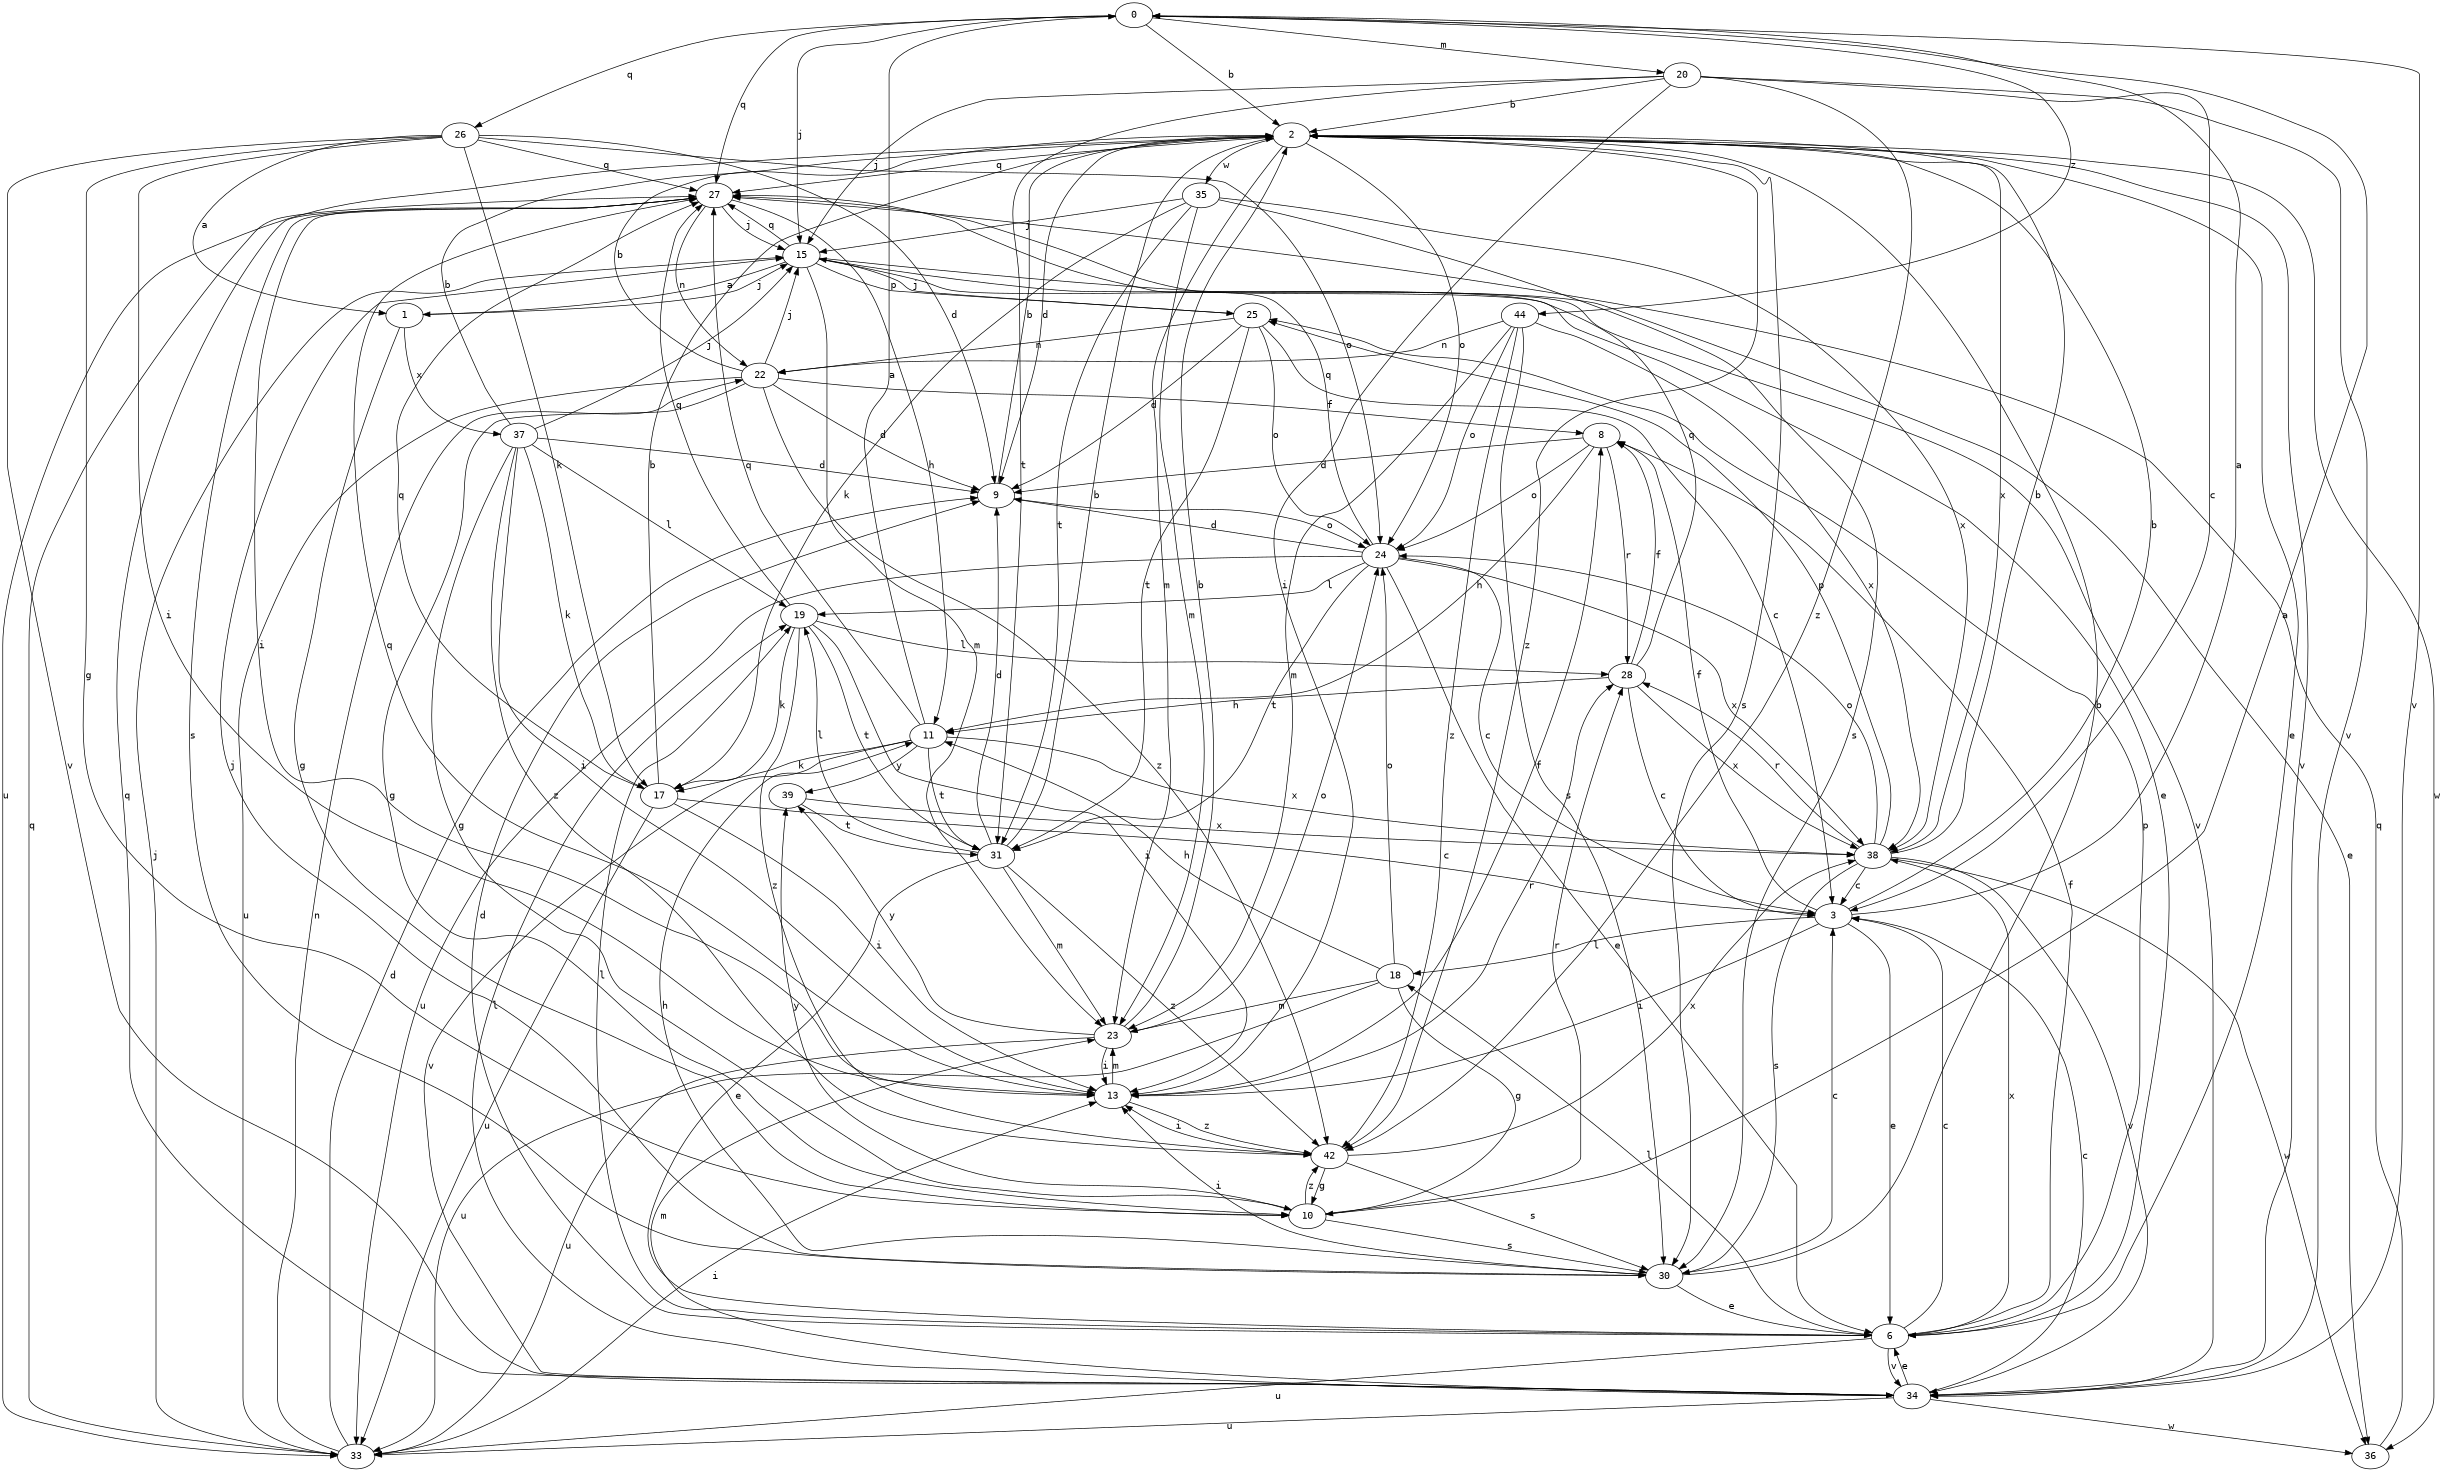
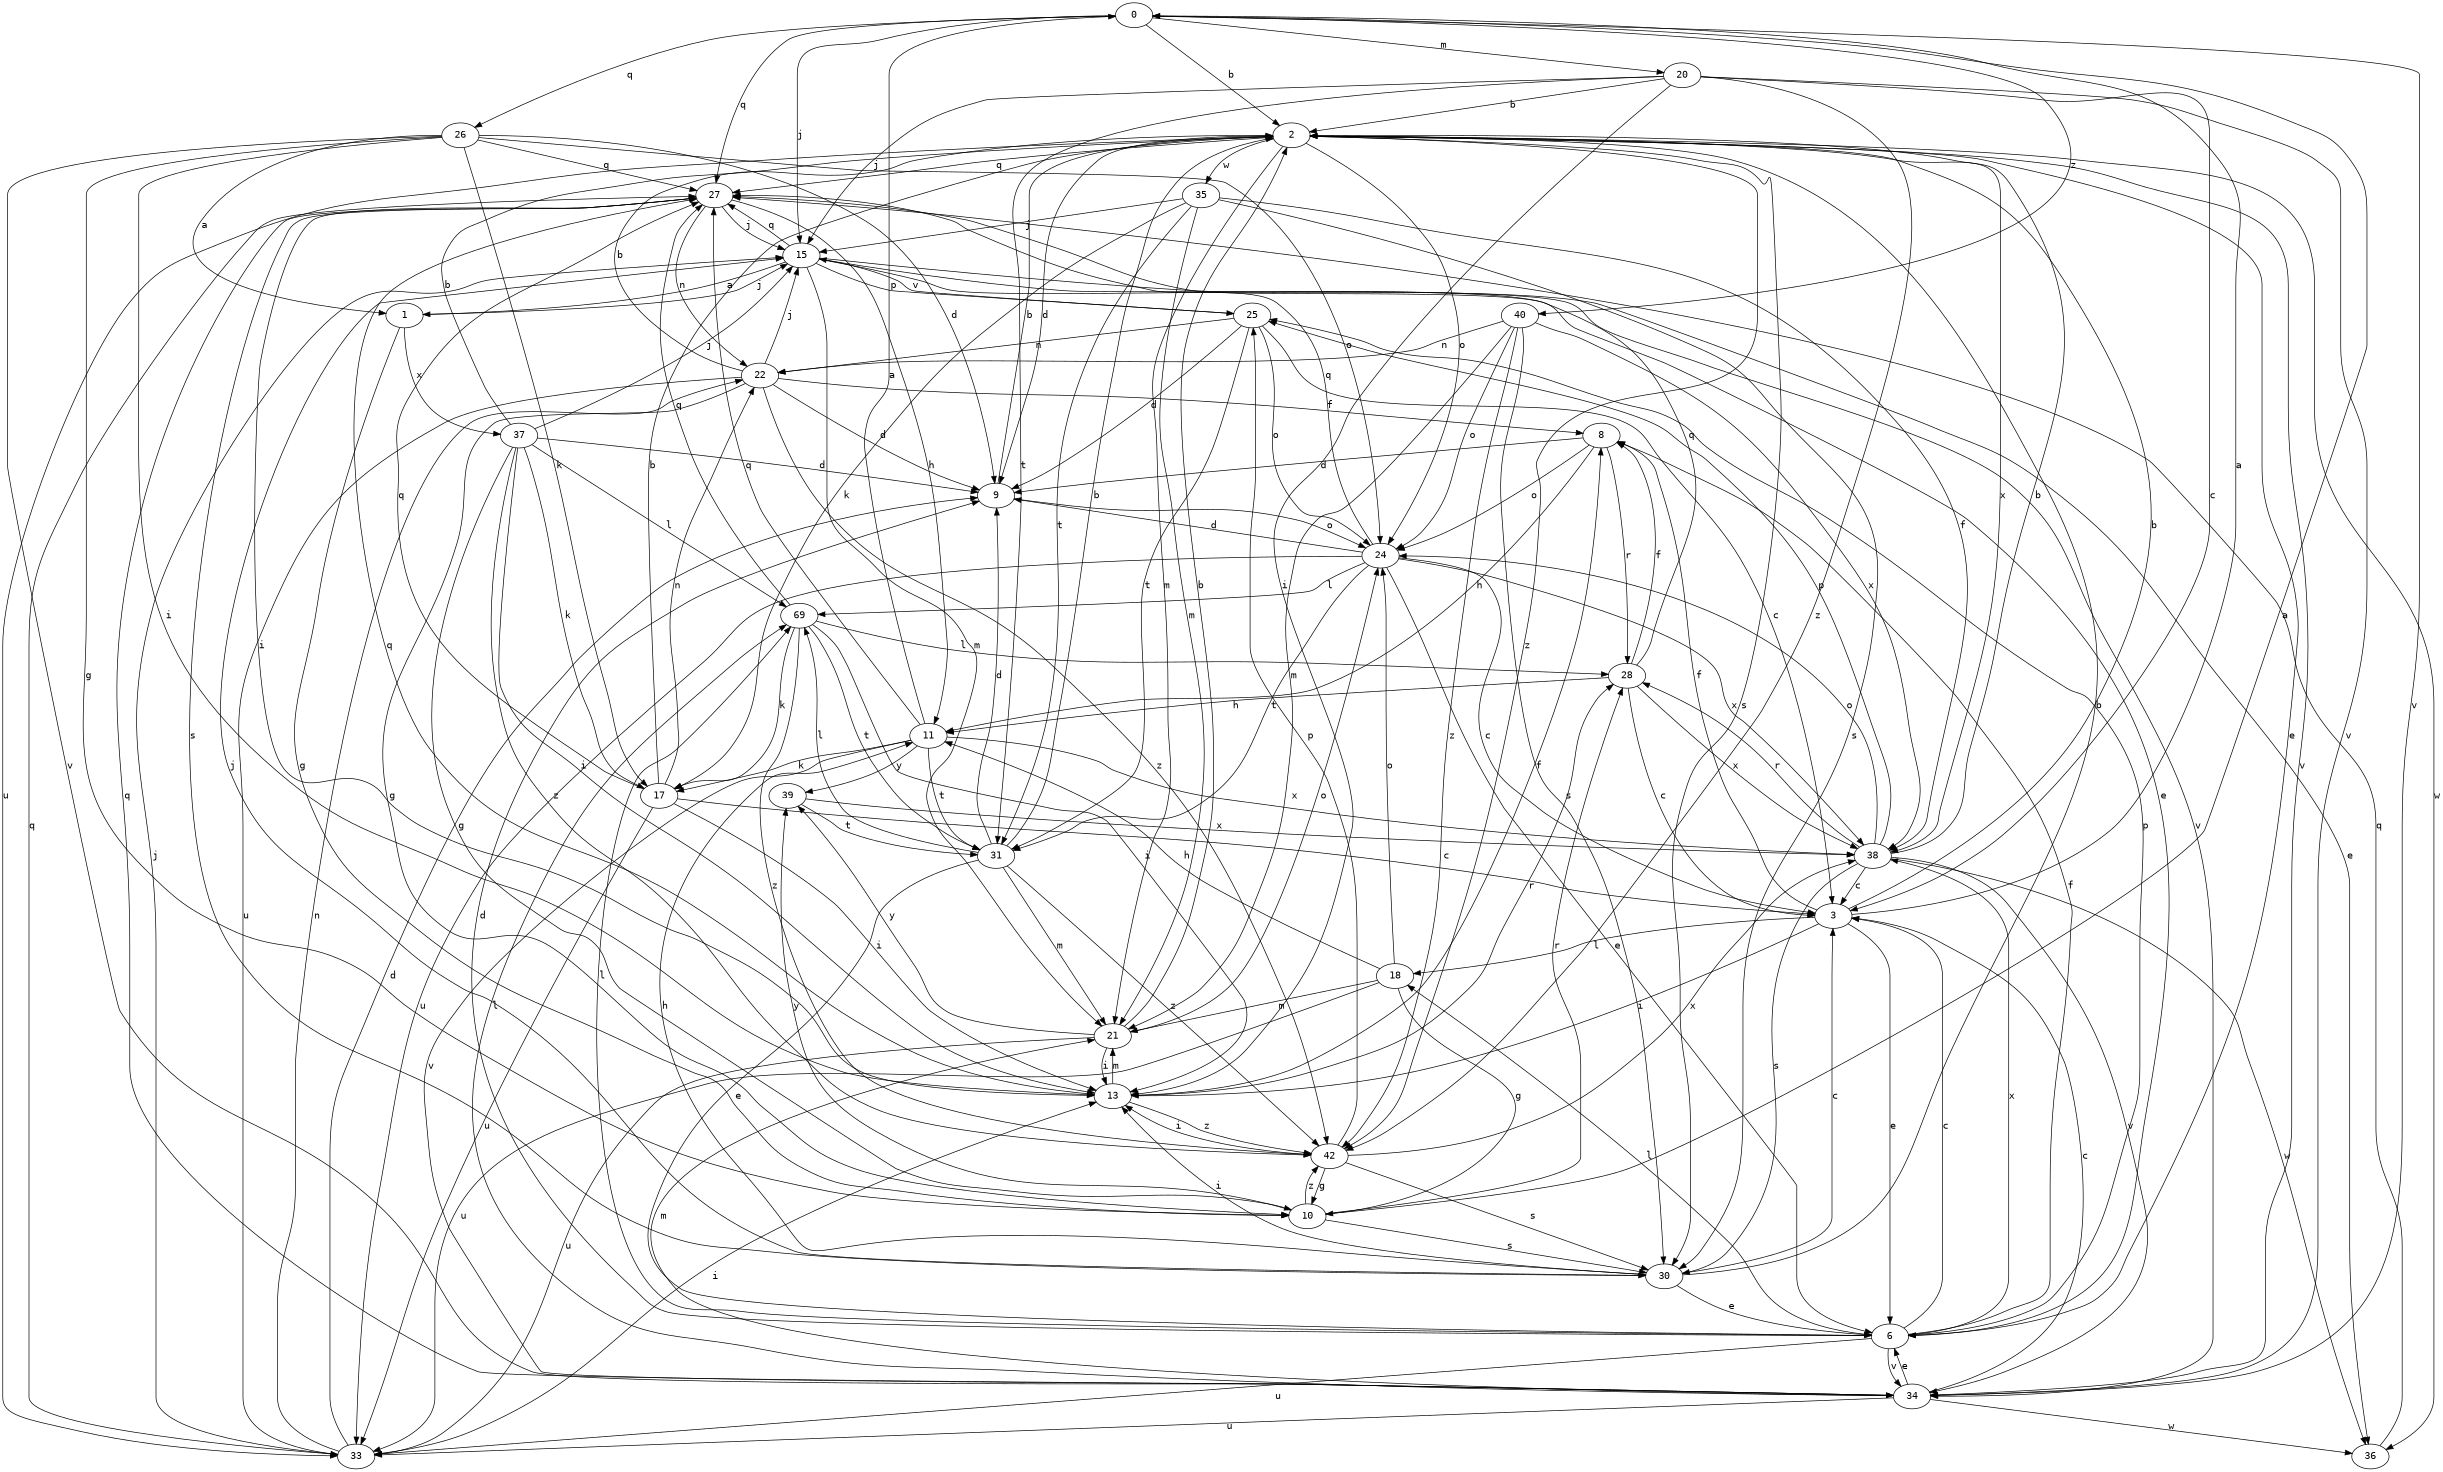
  strict digraph {
    fontname="DejaVu Sans Mono"
    node [fontname="DejaVu Sans Mono"]
    edge [fontname="DejaVu Sans Mono"]
    0
    2
    15
    20
    26
    27
    34
-   40 [label=44]
+   40
    n9 [label=9]
    6
-   21 [label=23]
+   21
    24
    30
    33
    35
    36
    38
    42
    1
    25
    3
    13
    31
    10
    17
    11
    22
-   19
+   19 [label=69]
    37
    28
    39
    8
    18
    0 -> 2 [label=b]
    0 -> 15 [label=j]
    0 -> 20 [label=m]
    0 -> 26 [label=q]
    0 -> 27 [label=q]
    0 -> 34 [label=v]
    0 -> 40 [label=z]
    2 -> 27 [label=q]
    2 -> 34 [label=v]
    2 -> n9 [label=d]
    2 -> 6 [label=e]
    2 -> 21 [label=m]
    2 -> 24 [label=o]
    2 -> 30 [label=s]
    2 -> 33 [label=u]
    2 -> 35 [label=w]
    2 -> 36 [label=w]
    2 -> 38 [label=x]
    2 -> 42 [label=z]
    15 -> 27 [label=q]
    15 -> 34 [label=v]
    15 -> 6 [label=e]
    15 -> 21 [label=m]
    15 -> 36 [label=e]
    15 -> 1 [label=a]
    15 -> 25 [label=p]
    20 -> 2 [label=b]
    20 -> 15 [label=j]
    20 -> 34 [label=v]
    20 -> 42 [label=z]
    20 -> 3 [label=c]
    20 -> 13 [label=i]
    20 -> 31 [label=t]
    26 -> 27 [label=q]
    26 -> 34 [label=v]
    26 -> n9 [label=d]
    26 -> 24 [label=o]
    26 -> 1 [label=a]
    26 -> 13 [label=i]
    26 -> 10 [label=g]
    26 -> 17 [label=k]
    27 -> 15 [label=j]
    27 -> 30 [label=s]
    27 -> 13 [label=i]
    27 -> 11 [label=h]
    27 -> 22 [label=n]
    34 -> 27 [label=q]
    34 -> 6 [label=e]
    34 -> 21 [label=m]
    34 -> 33 [label=u]
    34 -> 36 [label=w]
    34 -> 3 [label=c]
    34 -> 19 [label=l]
    40 -> 21 [label=m]
    40 -> 24 [label=o]
    40 -> 30 [label=s]
    40 -> 38 [label=x]
    40 -> 42 [label=z]
    40 -> 22 [label=n]
    n9 -> 2 [label=b]
    n9 -> 24 [label=o]
    6 -> 34 [label=v]
    6 -> n9 [label=d]
    6 -> 33 [label=u]
    6 -> 38 [label=x]
    6 -> 25 [label=p]
    6 -> 3 [label=c]
    6 -> 19 [label=l]
    6 -> 8 [label=f]
    6 -> 18 [label=l]
    21 -> 2 [label=b]
    21 -> 24 [label=o]
    21 -> 33 [label=u]
    21 -> 13 [label=i]
    21 -> 39 [label=y]
    24 -> 27 [label=q]
    24 -> n9 [label=d]
    24 -> 6 [label=e]
    24 -> 33 [label=u]
    24 -> 38 [label=x]
    24 -> 3 [label=c]
    24 -> 31 [label=t]
    24 -> 19 [label=l]
    30 -> 2 [label=b]
    30 -> 15 [label=j]
    30 -> 6 [label=e]
    30 -> 3 [label=c]
    30 -> 13 [label=i]
    30 -> 11 [label=h]
    33 -> 15 [label=j]
    33 -> 27 [label=q]
    33 -> n9 [label=d]
    33 -> 13 [label=i]
    33 -> 22 [label=n]
    35 -> 15 [label=j]
    35 -> 21 [label=m]
    35 -> 30 [label=s]
-   35 -> 38 [label=x]
+   35 -> 38 [label=f]
    35 -> 31 [label=t]
    35 -> 17 [label=k]
    36 -> 27 [label=q]
    38 -> 2 [label=b]
    38 -> 34 [label=v]
    38 -> 24 [label=o]
    38 -> 30 [label=s]
    38 -> 36 [label=w]
    38 -> 25 [label=p]
    38 -> 3 [label=c]
    38 -> 28 [label=r]
    42 -> 30 [label=s]
    42 -> 38 [label=x]
+   42 -> 25 [label=p]
    42 -> 13 [label=i]
    42 -> 10 [label=g]
    1 -> 15 [label=j]
    1 -> 10 [label=g]
    1 -> 37 [label=x]
-   25 -> 15 [label=j]
+   25 -> 15 [label=v]
    25 -> n9 [label=d]
    25 -> 24 [label=o]
    25 -> 3 [label=c]
    25 -> 31 [label=t]
    25 -> 22 [label=n]
    3 -> 0 [label=a]
    3 -> 2 [label=b]
    3 -> 6 [label=e]
    3 -> 13 [label=i]
    3 -> 8 [label=f]
    3 -> 18 [label=l]
    13 -> 27 [label=q]
    13 -> 21 [label=m]
    13 -> 42 [label=z]
    13 -> 28 [label=r]
    13 -> 8 [label=f]
    31 -> 2 [label=b]
    31 -> n9 [label=d]
    31 -> 6 [label=e]
    31 -> 21 [label=m]
    31 -> 42 [label=z]
    31 -> 19 [label=l]
    10 -> 0 [label=a]
    10 -> 30 [label=s]
    10 -> 42 [label=z]
    10 -> 28 [label=r]
    10 -> 39 [label=y]
    17 -> 2 [label=b]
    17 -> 27 [label=q]
    17 -> 33 [label=u]
    17 -> 3 [label=c]
    17 -> 13 [label=i]
+   17 -> 22 [label=n]
    11 -> 0 [label=a]
    11 -> 27 [label=q]
    11 -> 34 [label=v]
    11 -> 38 [label=x]
    11 -> 31 [label=t]
    11 -> 17 [label=k]
    11 -> 39 [label=y]
    22 -> 2 [label=b]
    22 -> 15 [label=j]
    22 -> n9 [label=d]
    22 -> 33 [label=u]
    22 -> 42 [label=z]
    22 -> 10 [label=g]
    22 -> 8 [label=f]
    19 -> 27 [label=q]
    19 -> 42 [label=z]
    19 -> 13 [label=i]
    19 -> 31 [label=t]
    19 -> 17 [label=k]
    19 -> 28 [label=l]
    37 -> 2 [label=b]
    37 -> 15 [label=j]
    37 -> n9 [label=d]
    37 -> 42 [label=z]
    37 -> 13 [label=i]
    37 -> 10 [label=g]
    37 -> 17 [label=k]
    37 -> 19 [label=l]
    28 -> 27 [label=q]
    28 -> 38 [label=x]
    28 -> 3 [label=c]
    28 -> 11 [label=h]
    28 -> 8 [label=f]
    39 -> 38 [label=x]
    39 -> 31 [label=t]
    8 -> n9 [label=d]
    8 -> 24 [label=o]
    8 -> 11 [label=h]
    8 -> 28 [label=r]
    18 -> 21 [label=m]
    18 -> 24 [label=o]
    18 -> 33 [label=u]
    18 -> 10 [label=g]
    18 -> 11 [label=h]
  }
